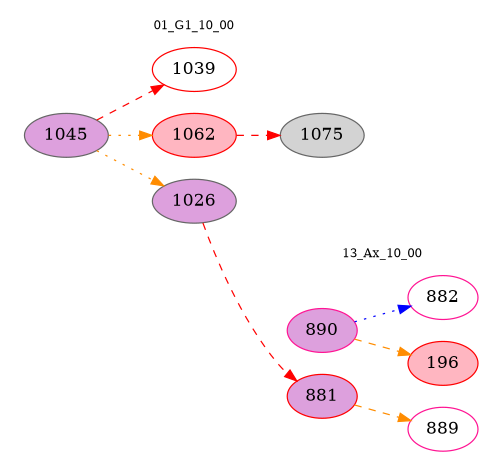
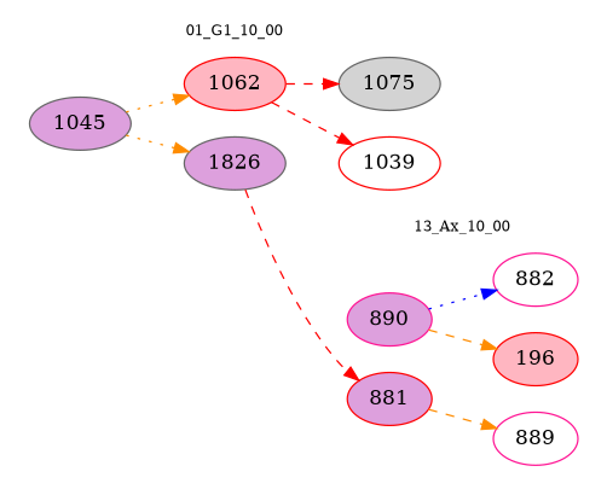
  digraph {
    rankdir=LR
    node [color=red fillcolor=plum style=filled]
    edge [color=darkorange style=dashed]
    n1 [color=deeppink label=890]
    n2 [label=881]
    n3 [fillcolor=lightpink label=196]
    n4 [color=deeppink fillcolor=white label=882]
    n5 [color=deeppink fillcolor=white label=889]
    n6 [color=gray40 label=1045]
-   n7 [color=gray40 label=1026]
+   n7 [color=gray40 label=1826]
    n8 [fillcolor=lightpink label=1062]
    n9 [fillcolor=white label=1039]
    n10 [color=gray40 fillcolor=lightgrey label=1075]
    subgraph cluster_1 {
      color=white
      fontsize=10
      label="13_Ax_10_00"
      n1
      n2
      n3
      n4
      n5
    }
    subgraph cluster_2 {
      color=white
      fontsize=10
      label="01_G1_10_00"
      n6
      n7
      n8
      n9
      n10
    }
    n1 -> n3
    n1 -> n4 [color=blue style=dotted]
    n2 -> n5
    n6 -> n7 [style=dotted]
    n6 -> n8 [style=dotted]
-   n6 -> n9 [color=red]
+   n8 -> n9 [color=red]
    n7 -> n2 [color=red]
    n8 -> n10 [color=red]
  }
